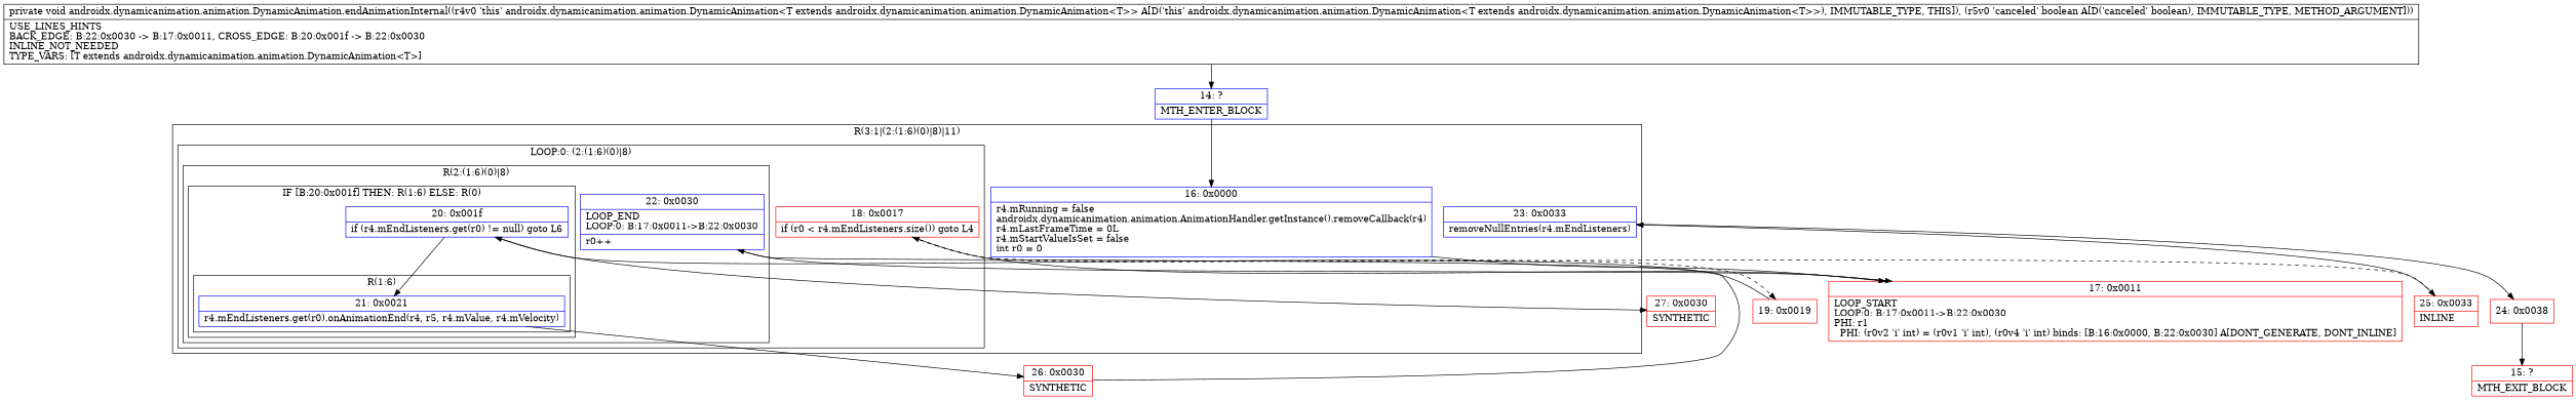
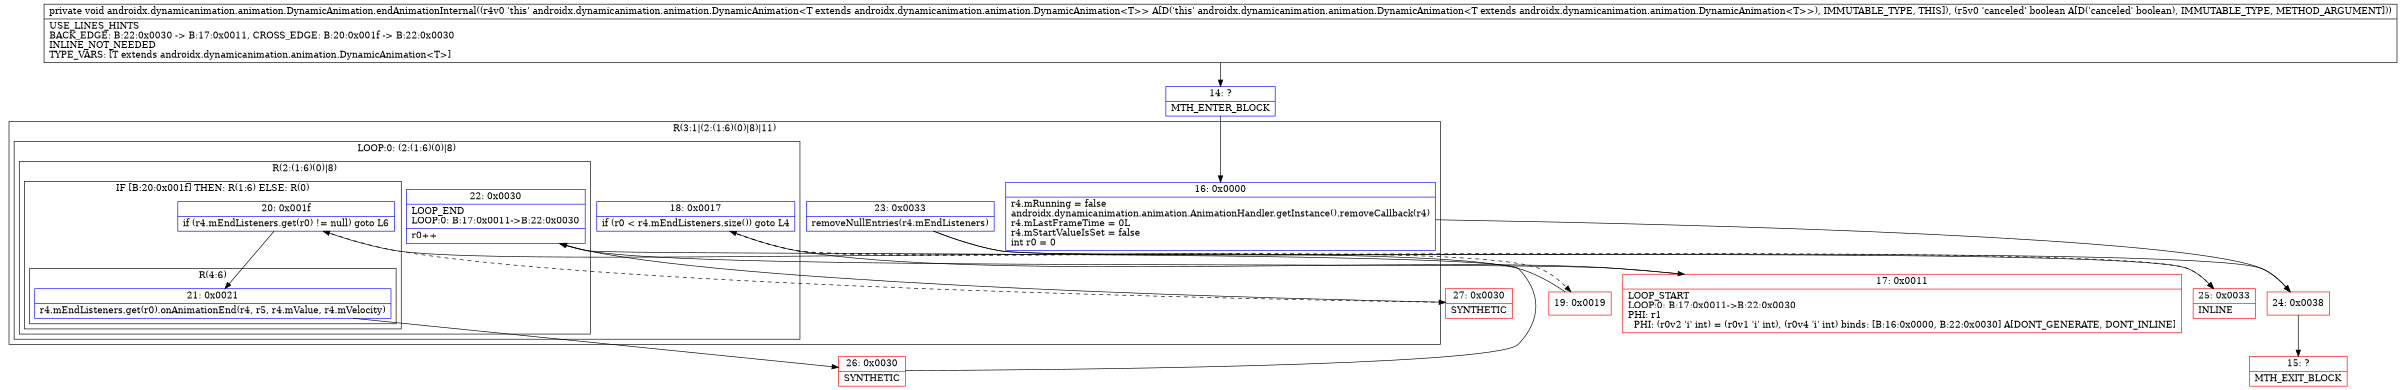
  digraph {
    node [color=blue shape=record]
    n1 [label="{21\:\ 0x0021|r4.mEndListeners.get(r0).onAnimationEnd(r4, r5, r4.mValue, r4.mVelocity)\l}"]
    n2 [label="{20\:\ 0x001f|if (r4.mEndListeners.get(r0) != null) goto L6\l}"]
    n3 [label="{22\:\ 0x0030|LOOP_END\lLOOP:0: B:17:0x0011\-\>B:22:0x0030\l|r0++\l}"]
-   n4 [color=red label="{18\:\ 0x0017|if (r0 \< r4.mEndListeners.size()) goto L4\l}"]
+   n4 [label="{18\:\ 0x0017|if (r0 \< r4.mEndListeners.size()) goto L4\l}"]
    n5 [label="{16\:\ 0x0000|r4.mRunning = false\landroidx.dynamicanimation.animation.AnimationHandler.getInstance().removeCallback(r4)\lr4.mLastFrameTime = 0L\lr4.mStartValueIsSet = false\lint r0 = 0\l}"]
    n6 [label="{23\:\ 0x0033|removeNullEntries(r4.mEndListeners)\l}"]
    n7 [color=red label="{26\:\ 0x0030|SYNTHETIC\l}"]
    n8 [color=red label="{27\:\ 0x0030|SYNTHETIC\l}"]
    n9 [color=red label="{17\:\ 0x0011|LOOP_START\lLOOP:0: B:17:0x0011\-\>B:22:0x0030\lPHI: r1 \l  PHI: (r0v2 'i' int) = (r0v1 'i' int), (r0v4 'i' int) binds: [B:16:0x0000, B:22:0x0030] A[DONT_GENERATE, DONT_INLINE]\l}"]
    n10 [color=red label="{19\:\ 0x0019}"]
    n11 [color=red label="{25\:\ 0x0033|INLINE\l}"]
    n12 [color=red label="{24\:\ 0x0038}"]
    n13 [color=red label="{15\:\ ?|MTH_EXIT_BLOCK\l}"]
    n14 [label="{14\:\ ?|MTH_ENTER_BLOCK\l}"]
    n15 [label="{private void androidx.dynamicanimation.animation.DynamicAnimation.endAnimationInternal((r4v0 'this' androidx.dynamicanimation.animation.DynamicAnimation\<T extends androidx.dynamicanimation.animation.DynamicAnimation\<T\>\> A[D('this' androidx.dynamicanimation.animation.DynamicAnimation\<T extends androidx.dynamicanimation.animation.DynamicAnimation\<T\>\>), IMMUTABLE_TYPE, THIS]), (r5v0 'canceled' boolean A[D('canceled' boolean), IMMUTABLE_TYPE, METHOD_ARGUMENT]))  | USE_LINES_HINTS\lBACK_EDGE: B:22:0x0030 \-\> B:17:0x0011, CROSS_EDGE: B:20:0x001f \-\> B:22:0x0030\lINLINE_NOT_NEEDED\lTYPE_VARS: [T extends androidx.dynamicanimation.animation.DynamicAnimation\<T\>]\l}" color=""]
    subgraph cluster_1 {
      label="R(3:1|(2:(1:6)(0)|8)|11)"
      n5
      n6
      subgraph cluster_2 {
        label="LOOP:0: (2:(1:6)(0)|8)"
        n4
        subgraph cluster_3 {
          label="R(2:(1:6)(0)|8)"
          n3
          subgraph cluster_4 {
            label="IF [B:20:0x001f] THEN: R(1:6) ELSE: R(0)"
            n2
            subgraph cluster_5 {
-             label="R(1:6)"
+             label="R(4:6)"
              n1
            }
            subgraph cluster_6 {
              label="R(0)"
            }
          }
        }
      }
    }
    n1 -> n7
    n2 -> n1
-   n2 -> n8 [style=solid]
+   n2 -> n8 [style=dashed]
    n3 -> n9
    n4 -> n10 [style=dashed]
    n4 -> n11 [style=dashed]
-   n5 -> n9
+   n5 -> n12
    n6 -> n12
    n7 -> n3
+   n8 -> n3
    n9 -> n4
    n10 -> n2
-   n11 -> n6
+   n6 -> n11
    n12 -> n13
    n14 -> n5
    n15 -> n14
  }
